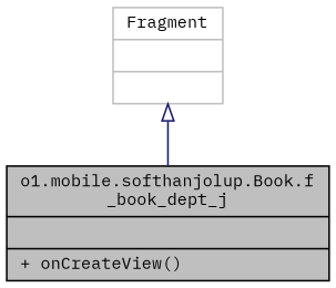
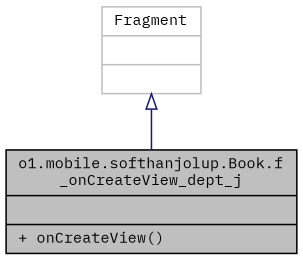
  digraph {
    fontname="IBM Plex Mono"
    node [fontname="IBM Plex Mono" fontsize=10 shape=record style=filled]
-   n1 [color=black fillcolor=grey75 fontcolor=black height=0.2 label="{o1.mobile.softhanjolup.Book.f\l_book_dept_j\n||+ onCreateView()\l}" width=0.4]
+   n1 [color=black fillcolor=grey75 fontcolor=black height=0.2 label="{o1.mobile.softhanjolup.Book.f\l_onCreateView_dept_j\n||+ onCreateView()\l}" width=0.4]
    n2 [color=grey75 fillcolor=white height=0.2 label="{Fragment\n||}" width=0.4]
    n2 -> n1 [arrowtail=onormal color=midnightblue dir=back fontname="IBM Plex Mono" fontsize=10 labelfontname=Helvetica labelfontsize=10 style=solid]
  }
